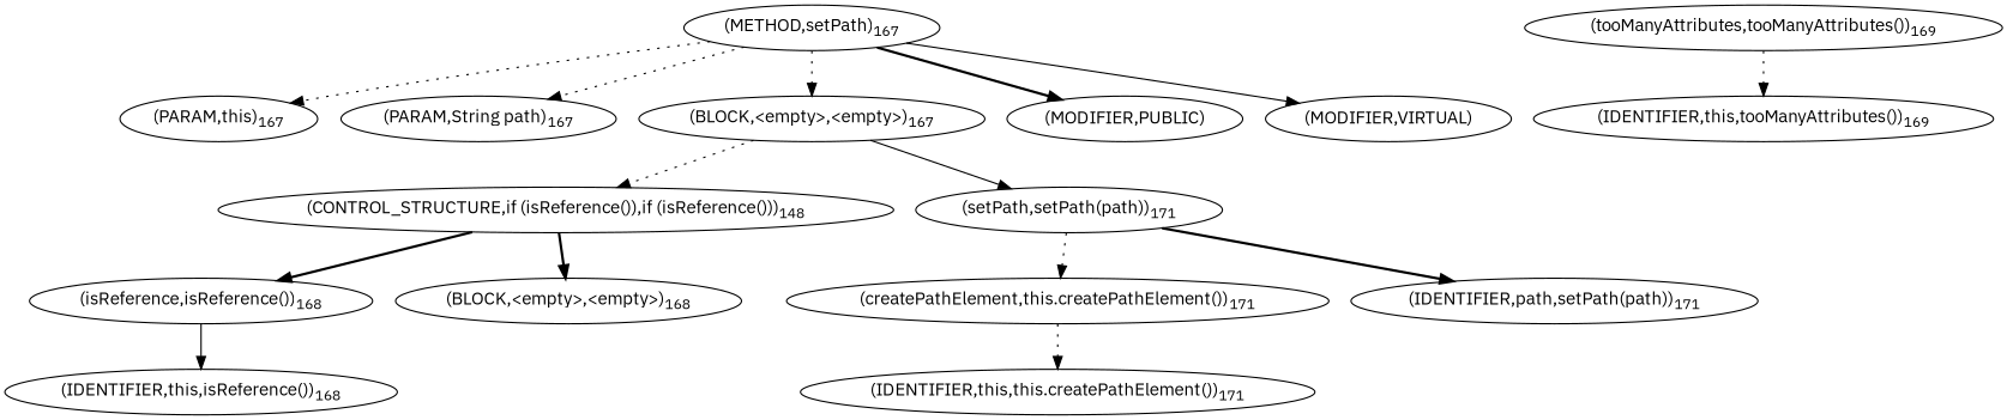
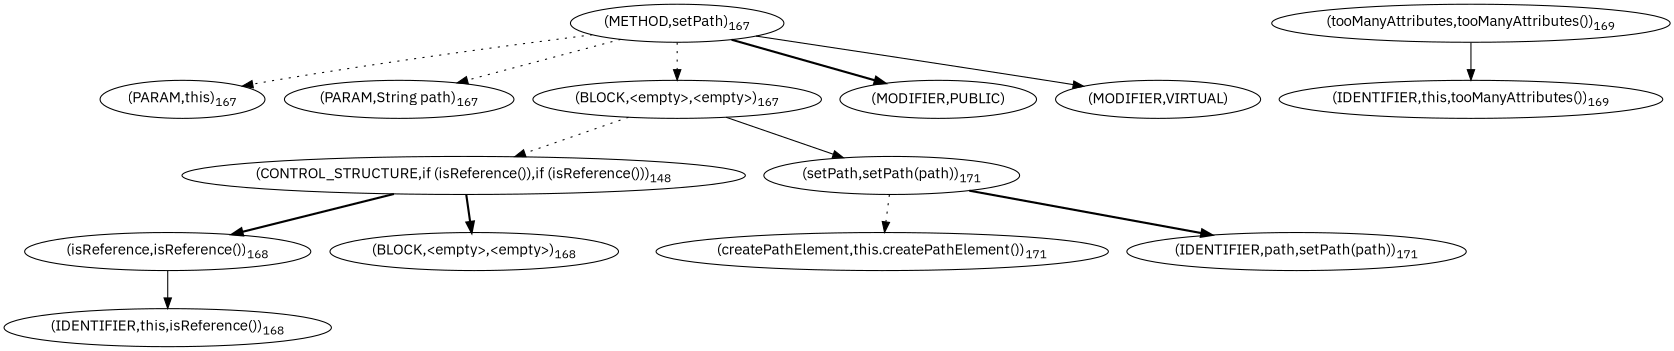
  digraph {
    fontname="IBM Plex Sans"
    node [fontname="IBM Plex Sans"]
    edge [fontname="IBM Plex Sans" style=dotted]
    n1 [label=<(METHOD,setPath)<SUB>167</SUB>>]
    n2 [label=<(PARAM,this)<SUB>167</SUB>>]
    n3 [label=<(PARAM,String path)<SUB>167</SUB>>]
    n4 [label=<(BLOCK,&lt;empty&gt;,&lt;empty&gt;)<SUB>167</SUB>>]
    n5 [label=<(MODIFIER,PUBLIC)>]
    n6 [label=<(MODIFIER,VIRTUAL)>]
    n7 [label=<(CONTROL_STRUCTURE,if (isReference()),if (isReference()))<SUB>148</SUB>>]
    n8 [label=<(setPath,setPath(path))<SUB>171</SUB>>]
    n9 [label=<(isReference,isReference())<SUB>168</SUB>>]
    n10 [label=<(BLOCK,&lt;empty&gt;,&lt;empty&gt;)<SUB>168</SUB>>]
    n11 [label=<(createPathElement,this.createPathElement())<SUB>171</SUB>>]
    n12 [label=<(IDENTIFIER,path,setPath(path))<SUB>171</SUB>>]
    n13 [label=<(IDENTIFIER,this,isReference())<SUB>168</SUB>>]
    n14 [label=<(tooManyAttributes,tooManyAttributes())<SUB>169</SUB>>]
    n15 [label=<(IDENTIFIER,this,tooManyAttributes())<SUB>169</SUB>>]
-   n16 [label=<(IDENTIFIER,this,this.createPathElement())<SUB>171</SUB>>]
    n1 -> n2
    n1 -> n3
    n1 -> n4
    n1 -> n5 [style=bold]
    n1 -> n6 [style=solid]
    n4 -> n7
    n4 -> n8 [style=solid]
    n7 -> n9 [style=bold]
    n7 -> n10 [style=bold]
    n8 -> n11
    n8 -> n12 [style=bold]
    n9 -> n13 [style=solid]
-   n11 -> n16
-   n14 -> n15
+   n14 -> n15 [style=solid]
  }
